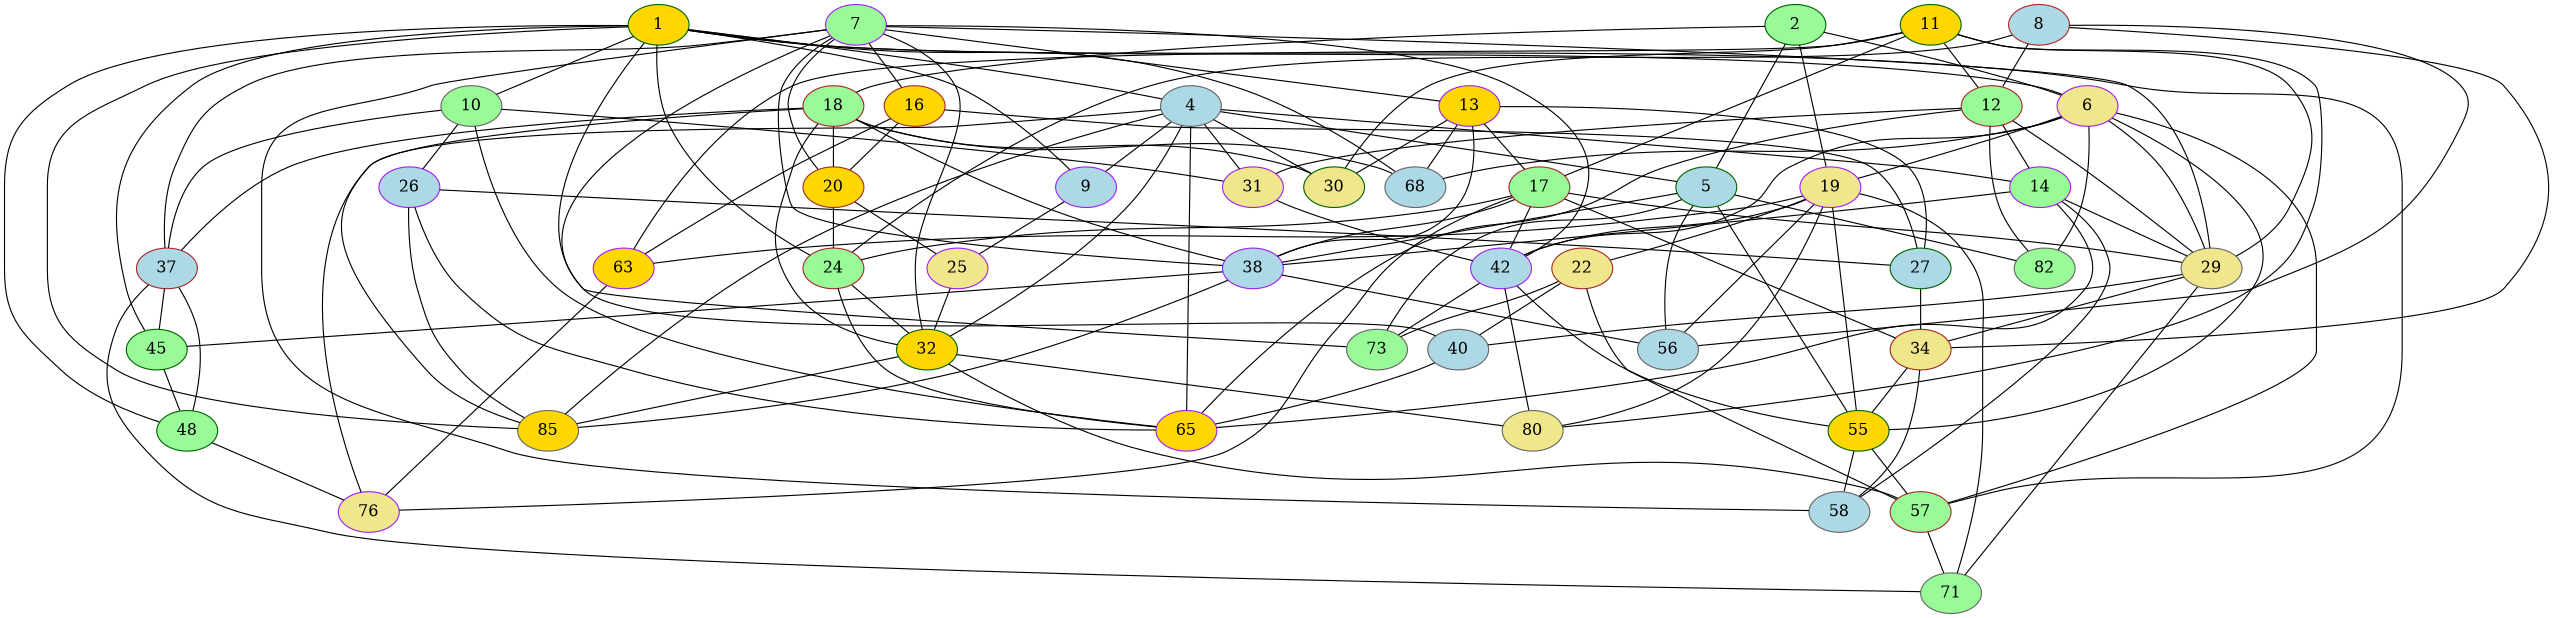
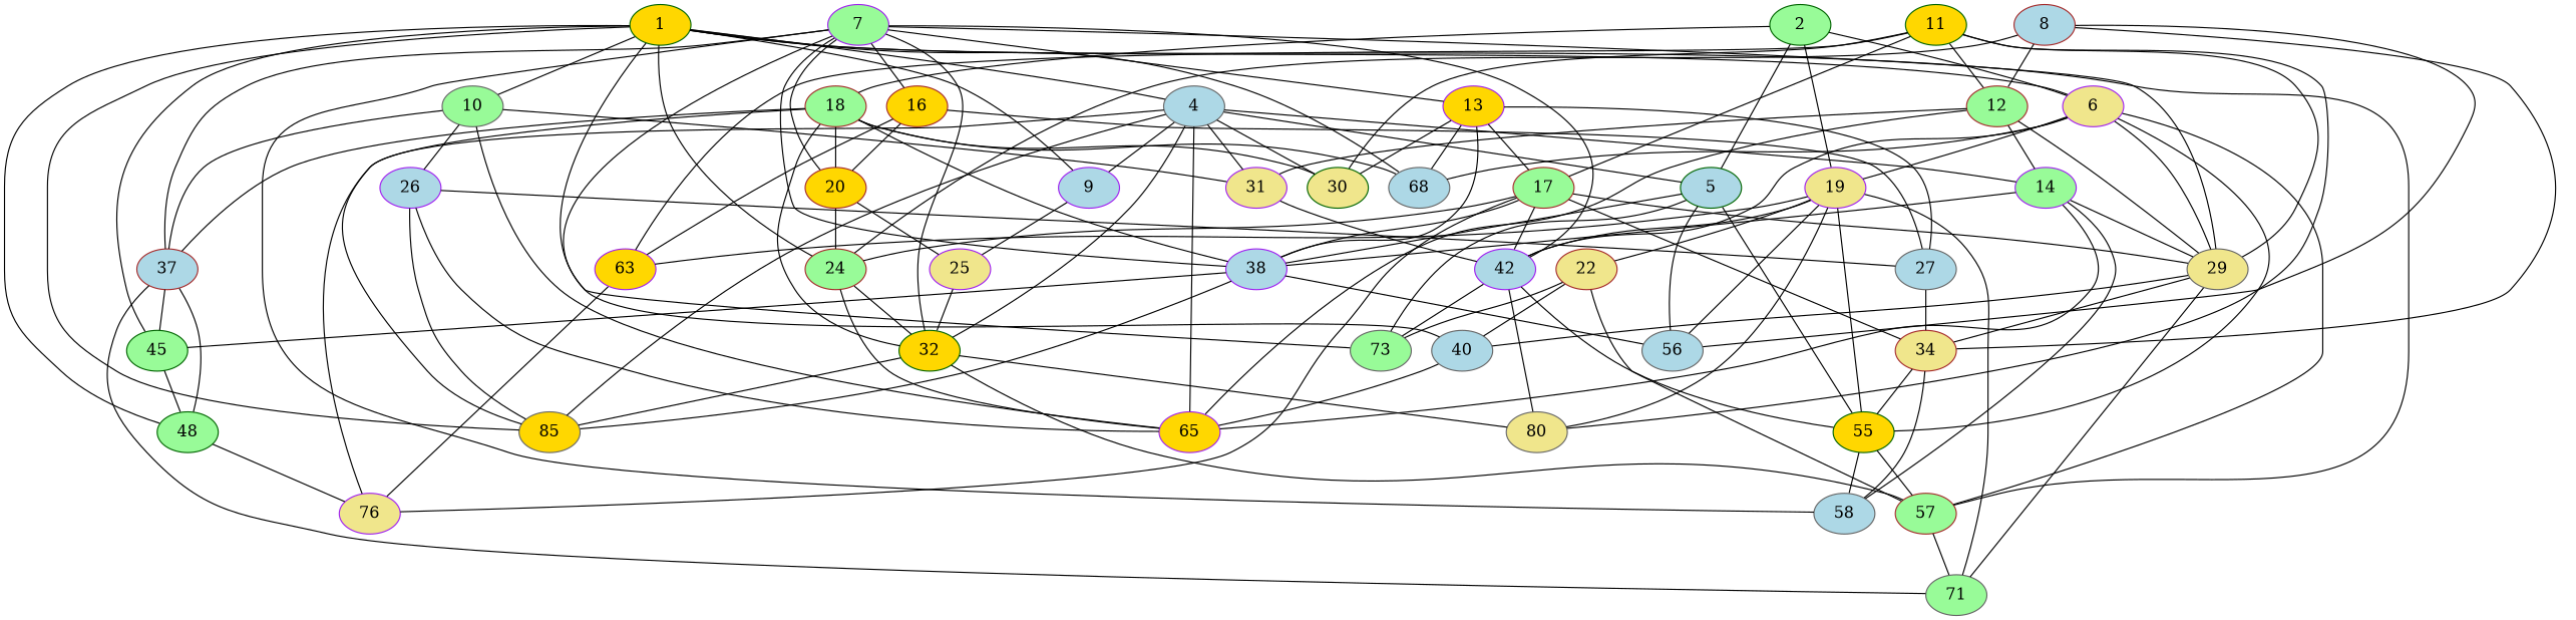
  graph {
    node [color=purple fillcolor=palegreen style=filled]
    1 [color=darkgreen fillcolor=gold super="+46+3+89"]
    4 [color=gray40 fillcolor=lightblue super="+43+15"]
    6 [fillcolor=khaki super="+94+92+41"]
    9 [fillcolor=lightblue]
    10 [color=gray40 super="+60"]
    24 [color=brown super="+49"]
    40 [color=gray40 fillcolor=lightblue]
    45 [color=darkgreen]
    48 [color=darkgreen]
    57 [color=brown super="+72"]
    68 [color=gray40 fillcolor=lightblue]
    85 [color=gray40 fillcolor=gold super="+86"]
    5 [color=darkgreen fillcolor=lightblue super="+67"]
    14 [super="+44"]
    30 [color=darkgreen fillcolor=khaki]
    31 [fillcolor=khaki]
    32 [color=darkgreen fillcolor=gold super="+70"]
    65 [fillcolor=gold super="+78+74"]
    76 [fillcolor=khaki]
    19 [fillcolor=khaki super="+47+36"]
    55 [color=darkgreen fillcolor=gold super="+79+61"]
-   82 [color=gray40]
    29 [color=gray40 fillcolor=khaki super="+69+64"]
    42 [fillcolor=lightblue super="+81+53"]
    25 [fillcolor=khaki]
    37 [color=brown fillcolor=lightblue super="+50"]
    26 [fillcolor=lightblue]
    71 [color=gray40]
    56 [color=gray40 fillcolor=lightblue]
    73 [color=gray40]
    38 [fillcolor=lightblue super="+90+59"]
    2 [color=darkgreen]
    18 [color=brown super="+39"]
    20 [color=brown fillcolor=gold super="+95"]
    63 [fillcolor=gold]
    80 [color=gray40 fillcolor=khaki]
    22 [color=brown fillcolor=khaki]
    58 [color=gray40 fillcolor=lightblue]
    34 [color=brown fillcolor=khaki super="+54"]
    7 [super="+88+66"]
    13 [fillcolor=gold super="+83"]
    16 [color=brown fillcolor=gold]
    17 [color=brown super="+28+35"]
-   27 [color=darkgreen fillcolor=lightblue]
+   27 [color=gray40 fillcolor=lightblue]
    12 [color=brown super="+33+23"]
    8 [color=brown fillcolor=lightblue]
    11 [color=darkgreen fillcolor=gold super="+52"]
    1 -- 4
    1 -- 6
    1 -- 9 [weight=2]
    1 -- 10
    1 -- 24
    1 -- 40
    1 -- 45
    1 -- 48
    1 -- 57
    1 -- 68
    1 -- 85
    4 -- 9
    4 -- 85
    4 -- 5 [weight=2]
    4 -- 14
    4 -- 30
    4 -- 31
    4 -- 32
    4 -- 65 [weight=2]
    4 -- 76
    6 -- 57
    6 -- 68
    6 -- 19
    6 -- 55
-   6 -- 82 [weight=2]
    6 -- 29
    6 -- 42
    9 -- 25
    10 -- 31
    10 -- 65
    10 -- 37
    10 -- 26
    24 -- 32
    24 -- 65
    40 -- 65
    45 -- 48
    48 -- 76
    57 -- 71
    5 -- 55
-   5 -- 82
    5 -- 56
    5 -- 73
    5 -- 38
    14 -- 65
    14 -- 29
    14 -- 38
    14 -- 58
    31 -- 42
    32 -- 57
    32 -- 85
    32 -- 80
    19 -- 55 [weight=2]
    19 -- 42
    19 -- 71
    19 -- 56
    19 -- 63
    19 -- 80
    19 -- 22
    55 -- 57
    55 -- 58
    29 -- 40
    29 -- 71
    29 -- 34
    42 -- 55
    42 -- 73
    42 -- 80
    25 -- 32
    37 -- 45
    37 -- 48
    37 -- 71
    26 -- 85
    26 -- 65
    26 -- 27
    38 -- 45
    38 -- 85
    38 -- 56
    2 -- 6
    2 -- 5
    2 -- 19
    2 -- 18
    18 -- 68
    18 -- 85
    18 -- 30
    18 -- 32
    18 -- 37
    18 -- 38
    18 -- 20
    20 -- 24
    20 -- 25 [weight=2]
    63 -- 76
    22 -- 40
    22 -- 57
    22 -- 73
    34 -- 55
    34 -- 58
    7 -- 32
    7 -- 29
    7 -- 42
    7 -- 37
    7 -- 73
    7 -- 38
    7 -- 20
    7 -- 58
    7 -- 13
    7 -- 16
    13 -- 68
    13 -- 30
    13 -- 38
    13 -- 17
    13 -- 27
    16 -- 20
    16 -- 63
    16 -- 27
    17 -- 24
    17 -- 76
    17 -- 29
    17 -- 42
    17 -- 38
    17 -- 34
    27 -- 34
    12 -- 14
    12 -- 31
    12 -- 65
-   12 -- 82
    12 -- 29 [weight=2]
    8 -- 24
    8 -- 56
    8 -- 34
    8 -- 12
    11 -- 30
    11 -- 29
    11 -- 63
    11 -- 80
    11 -- 17
    11 -- 12
  }
